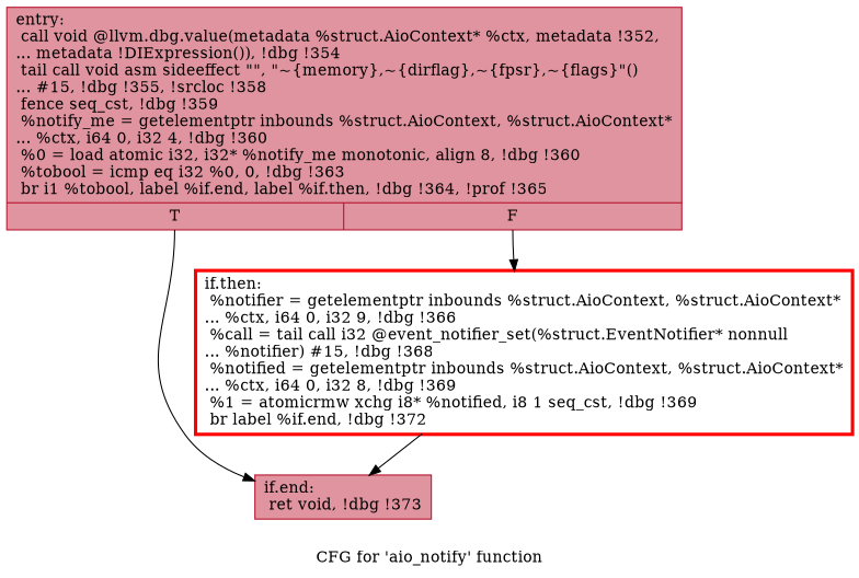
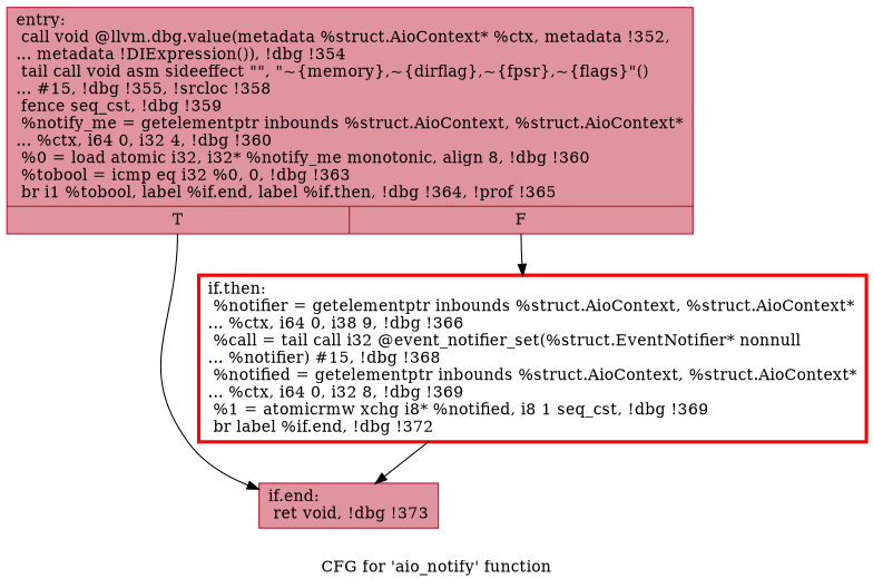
  digraph {
    label="CFG for 'aio_notify' function"
    node [color="#b70d28ff" fillcolor="#b70d2870" shape=record style=filled]
    n1 [label="{entry:\l  call void @llvm.dbg.value(metadata %struct.AioContext* %ctx, metadata !352,\l... metadata !DIExpression()), !dbg !354\l  tail call void asm sideeffect \"\", \"~\{memory\},~\{dirflag\},~\{fpsr\},~\{flags\}\"()\l... #15, !dbg !355, !srcloc !358\l  fence seq_cst, !dbg !359\l  %notify_me = getelementptr inbounds %struct.AioContext, %struct.AioContext*\l... %ctx, i64 0, i32 4, !dbg !360\l  %0 = load atomic i32, i32* %notify_me monotonic, align 8, !dbg !360\l  %tobool = icmp eq i32 %0, 0, !dbg !363\l  br i1 %tobool, label %if.end, label %if.then, !dbg !364, !prof !365\l|{<s0>T|<s1>F}}"]
    n2 [label="{if.end:                                           \l  ret void, !dbg !373\l}"]
-   n3 [color=red label="{if.then:                                          \l  %notifier = getelementptr inbounds %struct.AioContext, %struct.AioContext*\l... %ctx, i64 0, i32 9, !dbg !366\l  %call = tail call i32 @event_notifier_set(%struct.EventNotifier* nonnull\l... %notifier) #15, !dbg !368\l  %notified = getelementptr inbounds %struct.AioContext, %struct.AioContext*\l... %ctx, i64 0, i32 8, !dbg !369\l  %1 = atomicrmw xchg i8* %notified, i8 1 seq_cst, !dbg !369\l  br label %if.end, !dbg !372\l}" penwidth=3.0 fillcolor="" style=""]
+   n3 [color=red label="{if.then:                                          \l  %notifier = getelementptr inbounds %struct.AioContext, %struct.AioContext*\l... %ctx, i64 0, i38 9, !dbg !366\l  %call = tail call i32 @event_notifier_set(%struct.EventNotifier* nonnull\l... %notifier) #15, !dbg !368\l  %notified = getelementptr inbounds %struct.AioContext, %struct.AioContext*\l... %ctx, i64 0, i32 8, !dbg !369\l  %1 = atomicrmw xchg i8* %notified, i8 1 seq_cst, !dbg !369\l  br label %if.end, !dbg !372\l}" penwidth=3.0 fillcolor="" style=""]
    n1 -> n2 [tailport=s0]
    n1 -> n3 [tailport=s1]
    n3 -> n2
  }
